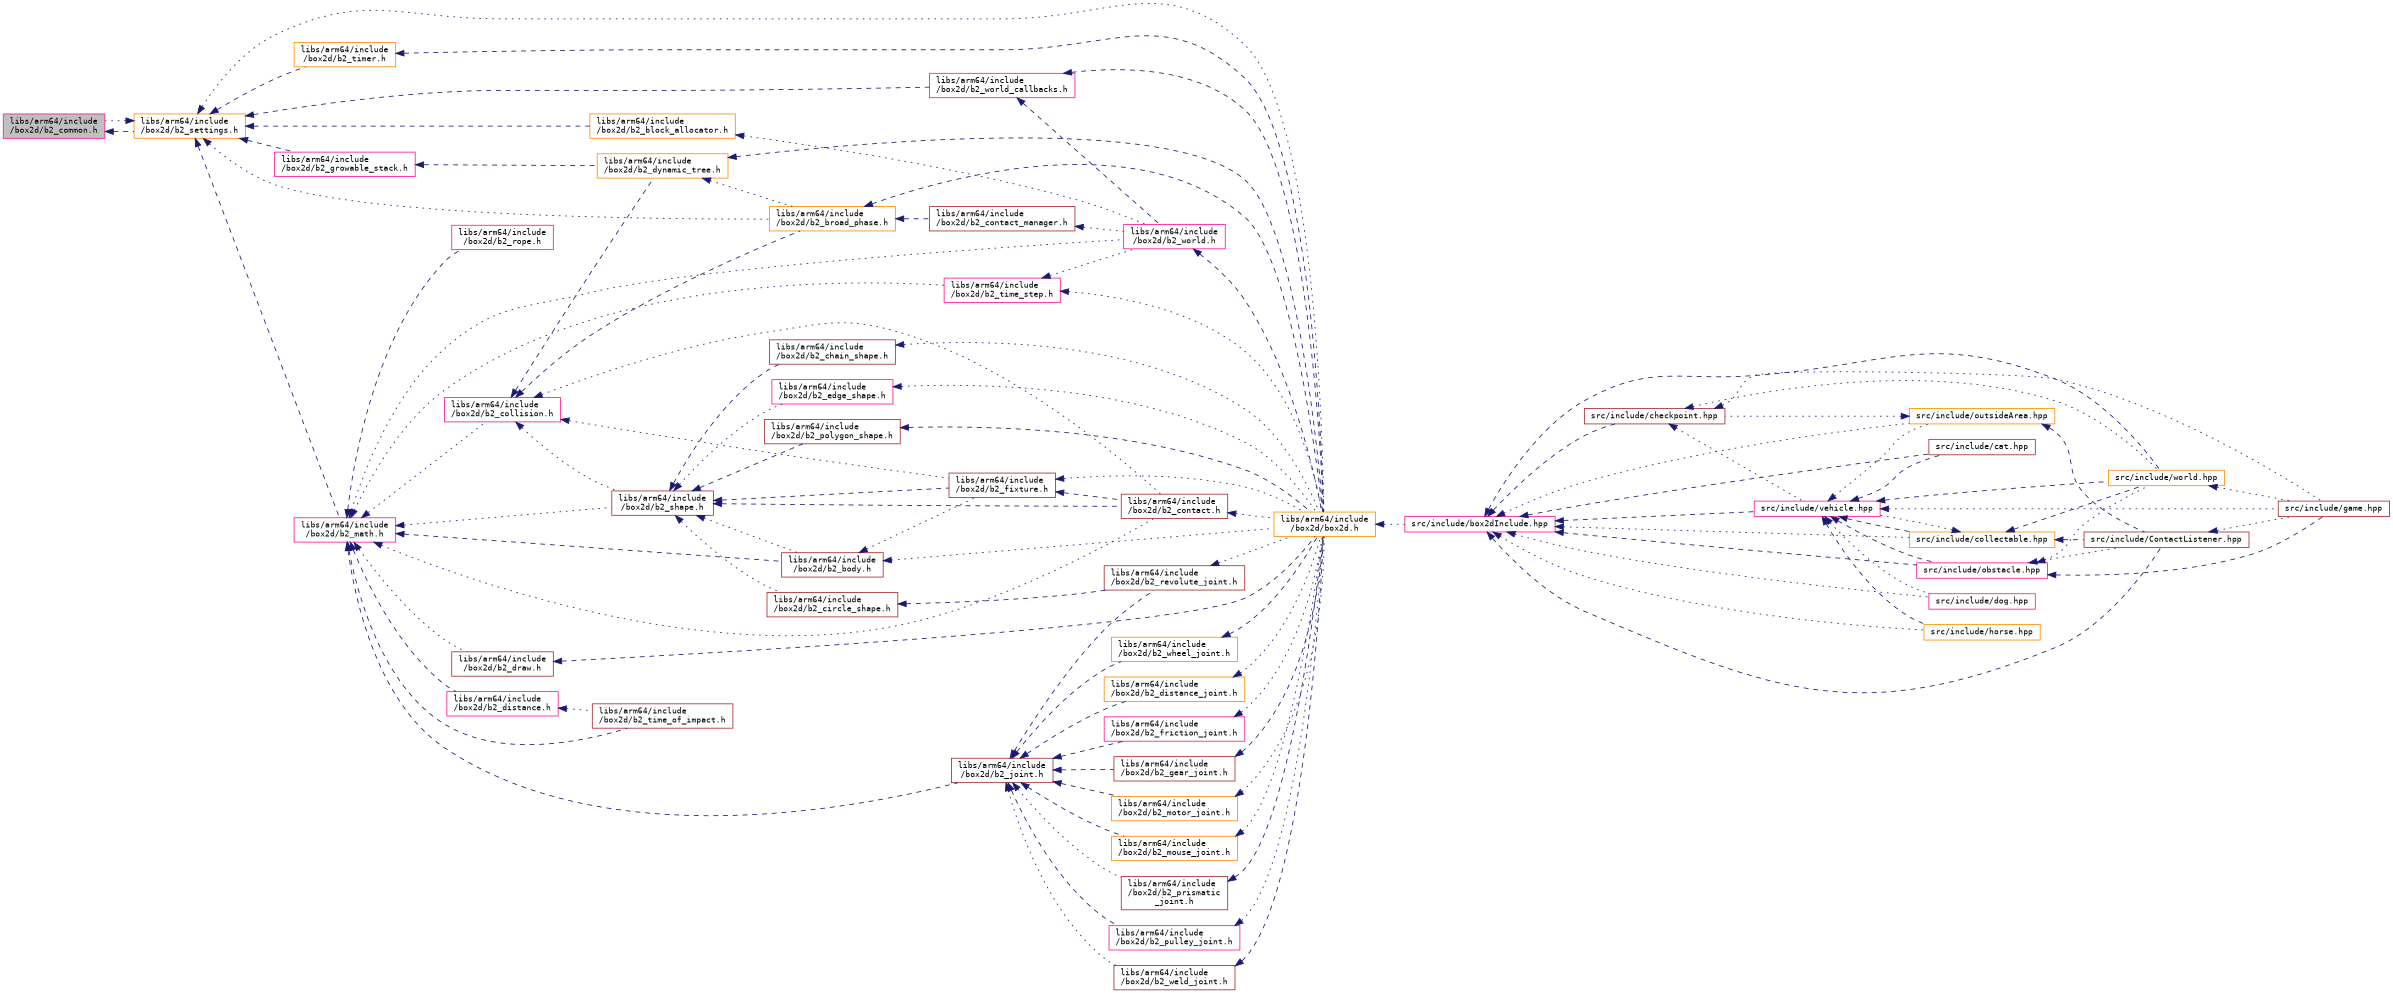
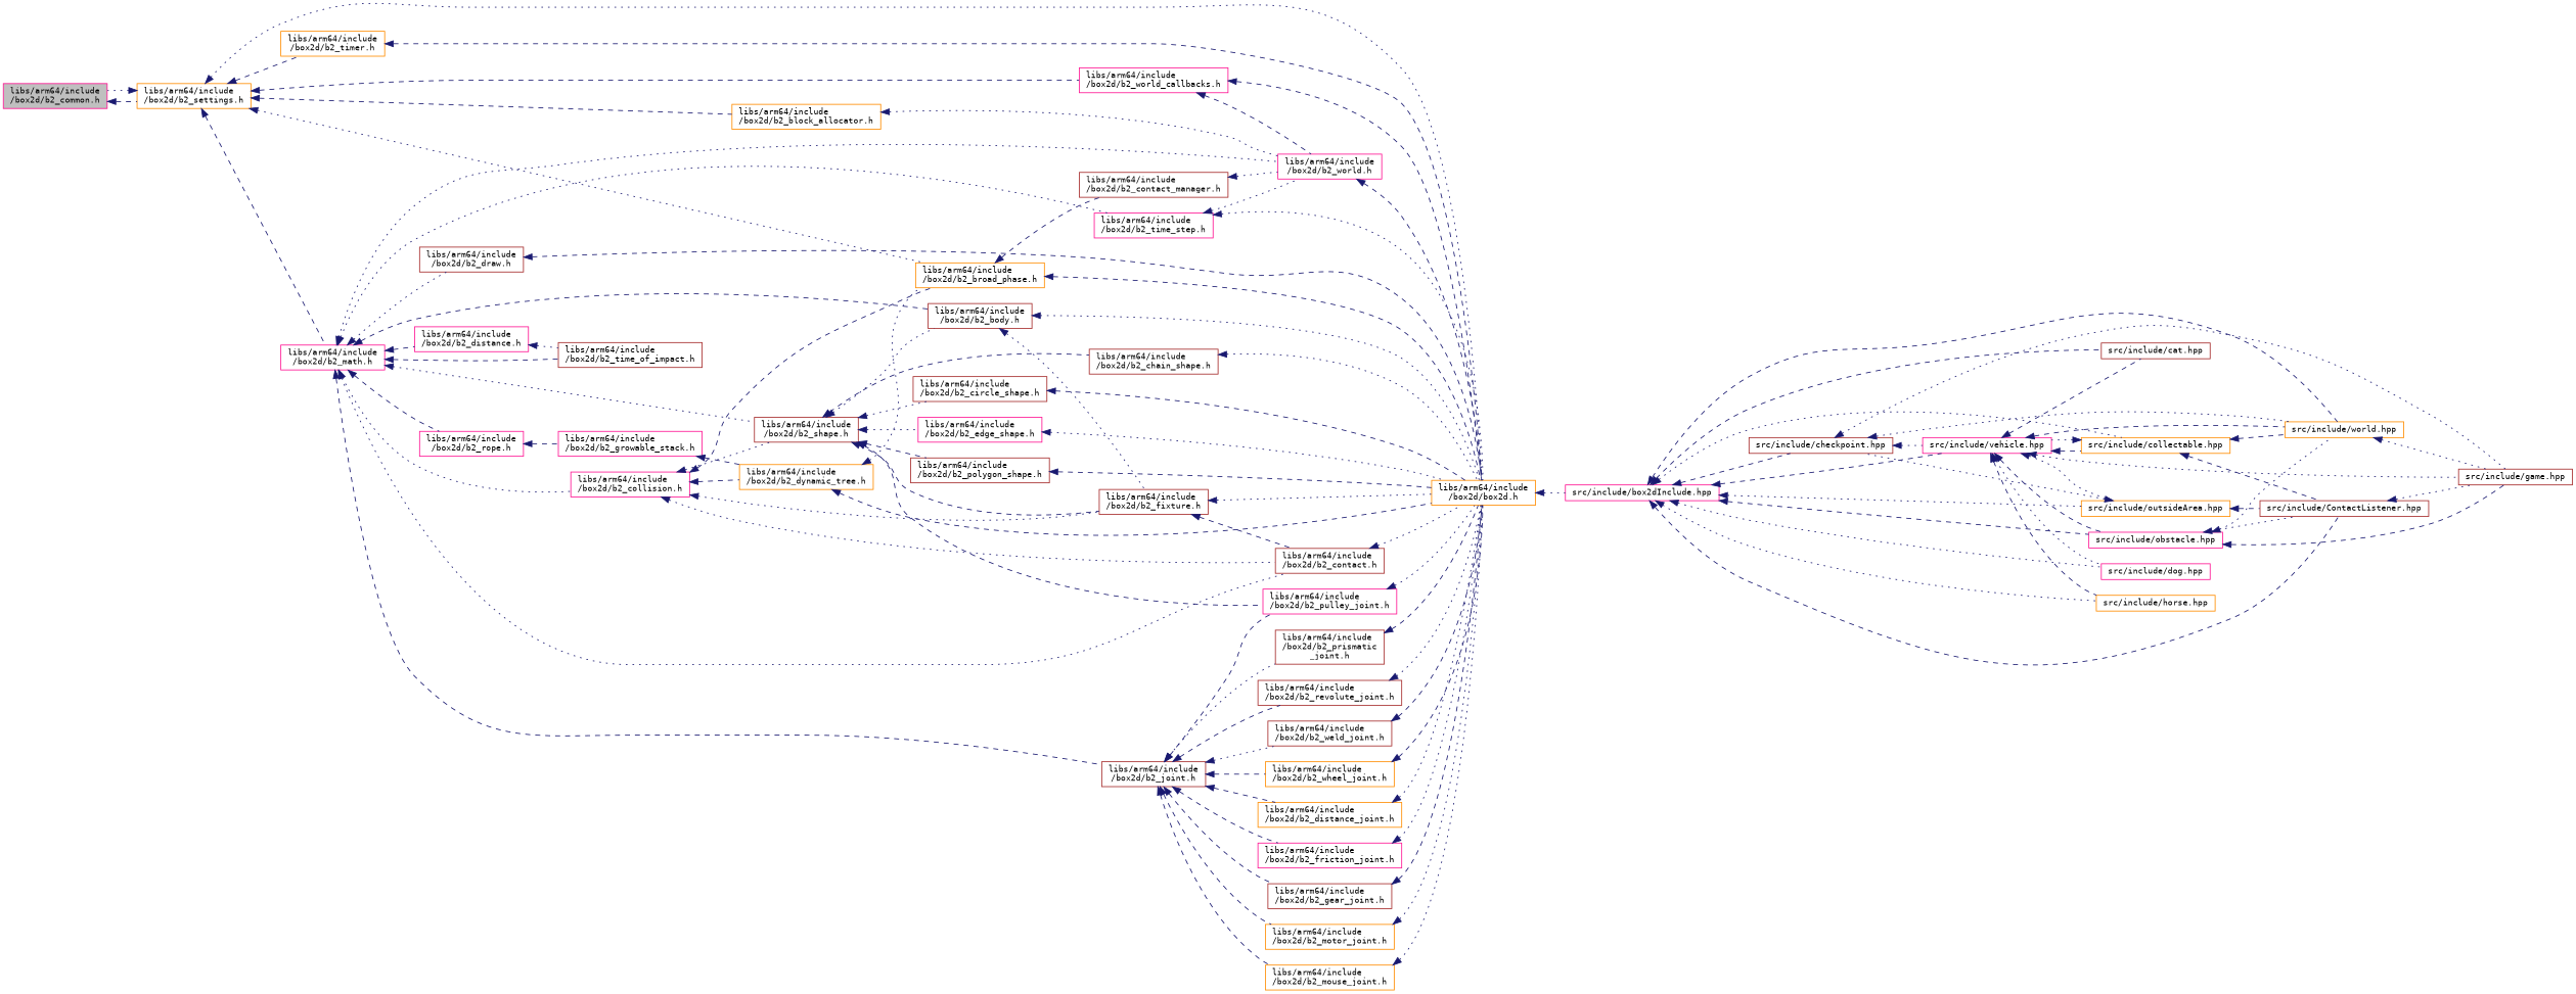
  digraph {
    fontname="DejaVu Sans Mono"
    rankdir=LR
    node [color=brown fillcolor=white fontname="DejaVu Sans Mono" fontsize=10 shape=record style=filled]
    edge [color=midnightblue dir=back fontname="DejaVu Sans Mono" fontsize=10 labelfontname=Helvetica labelfontsize=10 style=dashed]
    n1 [color=deeppink fillcolor=grey75 fontcolor=black height=0.2 label="libs/arm64/include\l/box2d/b2_common.h" width=0.4]
    n2 [color=darkorange height=0.2 label="libs/arm64/include\l/box2d/b2_settings.h" width=0.4]
    n3 [color=darkorange height=0.2 label="libs/arm64/include\l/box2d/b2_block_allocator.h" width=0.4]
    n4 [color=darkorange height=0.2 label="libs/arm64/include\l/box2d/box2d.h" width=0.4]
    n5 [color=darkorange height=0.2 label="libs/arm64/include\l/box2d/b2_broad_phase.h" width=0.4]
    n6 [color=deeppink height=0.2 label="libs/arm64/include\l/box2d/b2_growable_stack.h" width=0.4]
    n7 [color=deeppink height=0.2 label="libs/arm64/include\l/box2d/b2_math.h" width=0.4]
    n8 [color=darkorange height=0.2 label="libs/arm64/include\l/box2d/b2_timer.h" width=0.4]
    n9 [color=deeppink height=0.2 label="libs/arm64/include\l/box2d/b2_world_callbacks.h" width=0.4]
    n10 [color=deeppink height=0.2 label="libs/arm64/include\l/box2d/b2_world.h" width=0.4]
    n11 [color=deeppink height=0.2 label="src/include/box2dInclude.hpp" width=0.4]
    n12 [height=0.2 label="libs/arm64/include\l/box2d/b2_contact_manager.h" width=0.4]
    n13 [color=darkorange height=0.2 label="libs/arm64/include\l/box2d/b2_dynamic_tree.h" width=0.4]
    n14 [height=0.2 label="libs/arm64/include\l/box2d/b2_body.h" width=0.4]
    n15 [height=0.2 label="libs/arm64/include\l/box2d/b2_contact.h" width=0.4]
    n16 [color=deeppink height=0.2 label="libs/arm64/include\l/box2d/b2_collision.h" width=0.4]
    n17 [height=0.2 label="libs/arm64/include\l/box2d/b2_shape.h" width=0.4]
    n18 [color=deeppink height=0.2 label="libs/arm64/include\l/box2d/b2_distance.h" width=0.4]
    n19 [height=0.2 label="libs/arm64/include\l/box2d/b2_time_of_impact.h" width=0.4]
    n20 [height=0.2 label="libs/arm64/include\l/box2d/b2_draw.h" width=0.4]
    n21 [height=0.2 label="libs/arm64/include\l/box2d/b2_joint.h" width=0.4]
    n22 [color=deeppink height=0.2 label="libs/arm64/include\l/box2d/b2_rope.h" width=0.4]
    n23 [color=deeppink height=0.2 label="libs/arm64/include\l/box2d/b2_time_step.h" width=0.4]
    n24 [height=0.2 label="src/include/cat.hpp" width=0.4]
    n25 [height=0.2 label="src/include/checkpoint.hpp" width=0.4]
    n26 [color=darkorange height=0.2 label="src/include/world.hpp" width=0.4]
    n27 [color=darkorange height=0.2 label="src/include/collectable.hpp" width=0.4]
    n28 [height=0.2 label="src/include/ContactListener.hpp" width=0.4]
    n29 [color=deeppink height=0.2 label="src/include/vehicle.hpp" width=0.4]
    n30 [color=deeppink height=0.2 label="src/include/dog.hpp" width=0.4]
    n31 [color=darkorange height=0.2 label="src/include/horse.hpp" width=0.4]
    n32 [color=deeppink height=0.2 label="src/include/obstacle.hpp" width=0.4]
    n33 [color=darkorange height=0.2 label="src/include/outsideArea.hpp" width=0.4]
    n34 [height=0.2 label="src/include/game.hpp" width=0.4]
    n35 [height=0.2 label="libs/arm64/include\l/box2d/b2_fixture.h" width=0.4]
    n36 [height=0.2 label="libs/arm64/include\l/box2d/b2_chain_shape.h" width=0.4]
    n37 [height=0.2 label="libs/arm64/include\l/box2d/b2_circle_shape.h" width=0.4]
    n38 [color=deeppink height=0.2 label="libs/arm64/include\l/box2d/b2_edge_shape.h" width=0.4]
    n39 [height=0.2 label="libs/arm64/include\l/box2d/b2_polygon_shape.h" width=0.4]
    n40 [color=darkorange height=0.2 label="libs/arm64/include\l/box2d/b2_distance_joint.h" width=0.4]
    n41 [color=deeppink height=0.2 label="libs/arm64/include\l/box2d/b2_friction_joint.h" width=0.4]
    n42 [height=0.2 label="libs/arm64/include\l/box2d/b2_gear_joint.h" width=0.4]
    n43 [color=darkorange height=0.2 label="libs/arm64/include\l/box2d/b2_motor_joint.h" width=0.4]
    n44 [color=darkorange height=0.2 label="libs/arm64/include\l/box2d/b2_mouse_joint.h" width=0.4]
    n45 [height=0.2 label="libs/arm64/include\l/box2d/b2_prismatic\l_joint.h" width=0.4]
    n46 [color=deeppink height=0.2 label="libs/arm64/include\l/box2d/b2_pulley_joint.h" width=0.4]
    n47 [height=0.2 label="libs/arm64/include\l/box2d/b2_revolute_joint.h" width=0.4]
    n48 [height=0.2 label="libs/arm64/include\l/box2d/b2_weld_joint.h" width=0.4]
    n49 [color=darkorange height=0.2 label="libs/arm64/include\l/box2d/b2_wheel_joint.h" width=0.4]
    n1 -> n2
    n2 -> n1 [style=dotted]
    n2 -> n3
    n2 -> n4 [style=dotted]
    n2 -> n5 [style=dotted]
-   n2 -> n6
+   n22 -> n6
    n2 -> n7
    n2 -> n8
    n2 -> n9
    n3 -> n10 [style=dotted]
    n4 -> n11 [style=dotted]
    n5 -> n4
    n5 -> n12
    n6 -> n13
    n7 -> n10 [style=dotted]
    n7 -> n14
    n7 -> n15 [style=dotted]
    n7 -> n16 [style=dotted]
    n7 -> n17 [style=dotted]
    n7 -> n18
    n7 -> n19
    n7 -> n20 [style=dotted]
    n7 -> n21
    n7 -> n22
    n7 -> n23 [style=dotted]
    n8 -> n4
    n9 -> n4
    n9 -> n10
    n10 -> n4
    n11 -> n24
    n11 -> n25
    n11 -> n26
    n11 -> n27 [style=dotted]
    n11 -> n28
    n11 -> n29
    n11 -> n30 [style=dotted]
    n11 -> n31 [style=dotted]
    n11 -> n32
    n11 -> n33 [style=dotted]
    n12 -> n10 [style=dotted]
    n13 -> n4
    n13 -> n5 [style=dotted]
    n14 -> n4 [style=dotted]
    n14 -> n35 [style=dotted]
    n15 -> n4 [style=dotted]
    n16 -> n5
    n16 -> n13
    n16 -> n15 [style=dotted]
    n16 -> n17 [style=dotted]
    n16 -> n35 [style=dotted]
    n17 -> n14 [style=dotted]
-   n17 -> n15
+   n17 -> n46
    n17 -> n35
    n17 -> n36
    n17 -> n37 [style=dotted]
    n17 -> n38 [style=dotted]
    n17 -> n39
    n18 -> n19 [style=dotted]
    n20 -> n4
    n21 -> n40
    n21 -> n41
    n21 -> n42
    n21 -> n43
    n21 -> n44
    n21 -> n45 [style=dotted]
    n21 -> n46
    n21 -> n47
    n21 -> n48 [style=dotted]
    n21 -> n49
    n23 -> n4 [style=dotted]
    n23 -> n10 [style=dotted]
    n25 -> n26 [style=dotted]
    n25 -> n29 [style=dotted]
    n25 -> n34 [style=dotted]
    n26 -> n34 [style=dotted]
    n27 -> n26
    n27 -> n28
    n27 -> n29 [style=dotted]
    n28 -> n34 [style=dotted]
    n29 -> n24
    n29 -> n26
    n29 -> n27
    n29 -> n30 [style=dotted]
    n29 -> n31
    n29 -> n32
    n29 -> n33 [style=dotted]
    n29 -> n34 [style=dotted]
    n32 -> n26 [style=dotted]
    n32 -> n28 [style=dotted]
    n32 -> n34
    n33 -> n25 [style=dotted]
    n33 -> n28
    n35 -> n4 [style=dotted]
    n35 -> n15
    n36 -> n4 [style=dotted]
-   n37 -> n47
+   n37 -> n4
    n38 -> n4 [style=dotted]
    n39 -> n4
    n40 -> n4 [style=dotted]
    n41 -> n4 [style=dotted]
    n42 -> n4
    n43 -> n4 [style=dotted]
    n44 -> n4 [style=dotted]
    n45 -> n4
    n46 -> n4 [style=dotted]
    n47 -> n4 [style=dotted]
    n48 -> n4
    n49 -> n4
  }
